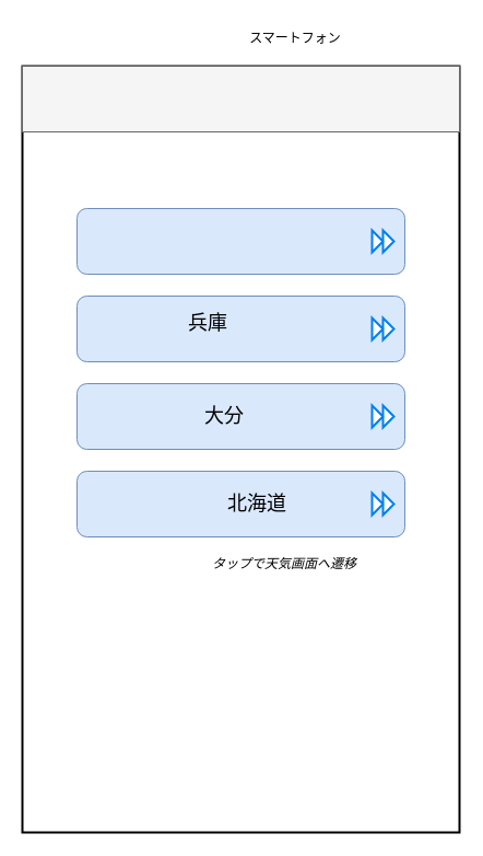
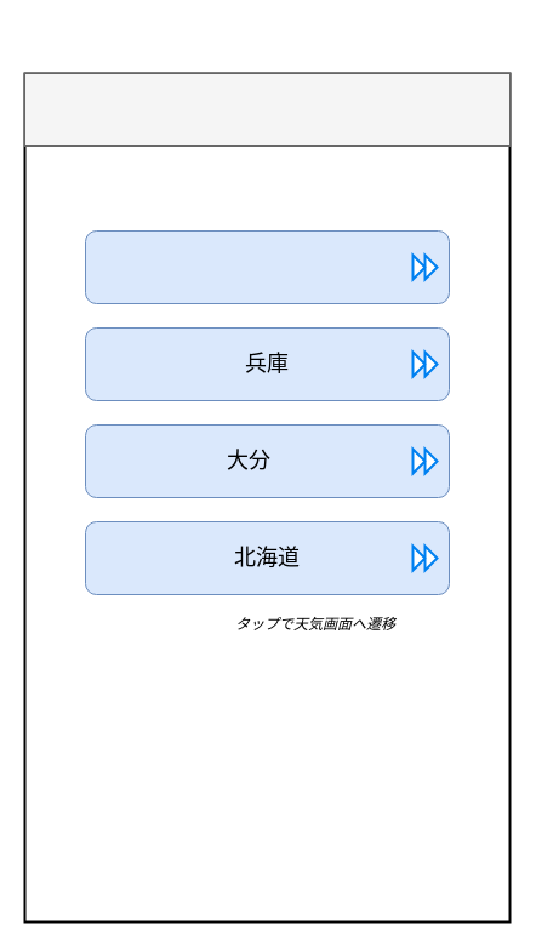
  <mxCell id="0" />
  <mxCell id="1" parent="0" />
  <mxCell id="2" value="" style="rounded=0;whiteSpace=wrap;html=1;strokeWidth=2;" vertex="1" parent="1"><mxGeometry x="20" y="60" width="400" height="700" as="geometry" /></mxCell>
  <mxCell id="3" value="" style="rounded=0;whiteSpace=wrap;html=1;fillColor=#f5f5f5;fontColor=#333333;strokeColor=#666666;" vertex="1" parent="1"><mxGeometry x="20" y="60" width="400" height="60" as="geometry" /></mxCell>
  <mxCell id="4" value="" style="rounded=1;whiteSpace=wrap;html=1;fillColor=#dae8fc;strokeColor=#6c8ebf;" vertex="1" parent="1"><mxGeometry x="70" y="190" width="300" height="60" as="geometry" /></mxCell>
  <mxCell id="5" value="" style="rounded=1;whiteSpace=wrap;html=1;fillColor=#dae8fc;strokeColor=#6c8ebf;" vertex="1" parent="1"><mxGeometry x="70" y="270" width="300" height="60" as="geometry" /></mxCell>
  <mxCell id="6" value="" style="rounded=1;whiteSpace=wrap;html=1;fillColor=#dae8fc;strokeColor=#6c8ebf;" vertex="1" parent="1"><mxGeometry x="70" y="350" width="300" height="60" as="geometry" /></mxCell>
  <mxCell id="7" value="" style="rounded=1;whiteSpace=wrap;html=1;fillColor=#dae8fc;strokeColor=#6c8ebf;" vertex="1" parent="1"><mxGeometry x="70" y="430" width="300" height="60" as="geometry" /></mxCell>
- <mxCell id="8" value="&lt;font style=&quot;font-size: 18px;&quot;&gt;兵庫&lt;/font&gt;" style="text;html=1;strokeColor=none;fillColor=none;align=center;verticalAlign=middle;whiteSpace=wrap;rounded=0;" vertex="1" parent="1"><mxGeometry x="160" y="280" width="60" height="30" as="geometry" /></mxCell>
+ <mxCell id="8" value="&lt;font style=&quot;font-size: 18px;&quot;&gt;兵庫&lt;/font&gt;" style="text;html=1;strokeColor=none;fillColor=none;align=center;verticalAlign=middle;whiteSpace=wrap;rounded=0;" vertex="1" parent="1"><mxGeometry x="190" y="285" width="60" height="30" as="geometry" /></mxCell>
  <mxCell id="9" value="&lt;font style=&quot;font-size: 18px;&quot;&gt;大分&lt;/font&gt;" style="text;html=1;strokeColor=none;fillColor=none;align=center;verticalAlign=middle;whiteSpace=wrap;rounded=0;" vertex="1" parent="1"><mxGeometry x="175" y="365" width="60" height="30" as="geometry" /></mxCell>
- <mxCell id="10" value="&lt;font style=&quot;font-size: 18px;&quot;&gt;北海道&lt;/font&gt;" style="text;html=1;strokeColor=none;fillColor=none;align=center;verticalAlign=middle;whiteSpace=wrap;rounded=0;" vertex="1" parent="1"><mxGeometry x="205" y="445" width="60" height="30" as="geometry" /></mxCell>
+ <mxCell id="10" value="&lt;font style=&quot;font-size: 18px;&quot;&gt;北海道&lt;/font&gt;" style="text;html=1;strokeColor=none;fillColor=none;align=center;verticalAlign=middle;whiteSpace=wrap;rounded=0;" vertex="1" parent="1"><mxGeometry x="190" y="445" width="60" height="30" as="geometry" /></mxCell>
  <mxCell id="11" value="" style="html=1;verticalLabelPosition=bottom;align=center;labelBackgroundColor=#ffffff;verticalAlign=top;strokeWidth=2;strokeColor=#0080F0;shadow=0;dashed=0;shape=mxgraph.ios7.icons.forward;" vertex="1" parent="1"><mxGeometry x="340" y="210" width="20" height="20" as="geometry" /></mxCell>
  <mxCell id="12" value="" style="html=1;verticalLabelPosition=bottom;align=center;labelBackgroundColor=#ffffff;verticalAlign=top;strokeWidth=2;strokeColor=#0080F0;shadow=0;dashed=0;shape=mxgraph.ios7.icons.forward;" vertex="1" parent="1"><mxGeometry x="340" y="290" width="20" height="20" as="geometry" /></mxCell>
  <mxCell id="13" value="" style="html=1;verticalLabelPosition=bottom;align=center;labelBackgroundColor=#ffffff;verticalAlign=top;strokeWidth=2;strokeColor=#0080F0;shadow=0;dashed=0;shape=mxgraph.ios7.icons.forward;" vertex="1" parent="1"><mxGeometry x="340" y="370" width="20" height="20" as="geometry" /></mxCell>
  <mxCell id="14" value="" style="html=1;verticalLabelPosition=bottom;align=center;labelBackgroundColor=#ffffff;verticalAlign=top;strokeWidth=2;strokeColor=#0080F0;shadow=0;dashed=0;shape=mxgraph.ios7.icons.forward;" vertex="1" parent="1"><mxGeometry x="340" y="450" width="20" height="20" as="geometry" /></mxCell>
  <mxCell id="15" value="" style="shape=image;html=1;verticalAlign=top;verticalLabelPosition=bottom;labelBackgroundColor=#ffffff;imageAspect=0;aspect=fixed;image=https://cdn0.iconfinder.com/data/icons/google-material-design-3-0/48/ic_location_city_48px-128.png" vertex="1" parent="1"><mxGeometry x="90" y="201" width="48" height="48" as="geometry" /></mxCell>
  <mxCell id="16" value="" style="shape=image;html=1;verticalAlign=top;verticalLabelPosition=bottom;labelBackgroundColor=#ffffff;imageAspect=0;aspect=fixed;image=https://cdn0.iconfinder.com/data/icons/google-material-design-3-0/48/ic_location_city_48px-128.png" vertex="1" parent="1"><mxGeometry x="90" y="281" width="48" height="48" as="geometry" /></mxCell>
  <mxCell id="17" value="" style="shape=image;html=1;verticalAlign=top;verticalLabelPosition=bottom;labelBackgroundColor=#ffffff;imageAspect=0;aspect=fixed;image=https://cdn0.iconfinder.com/data/icons/google-material-design-3-0/48/ic_location_city_48px-128.png" vertex="1" parent="1"><mxGeometry x="90" y="361" width="48" height="48" as="geometry" /></mxCell>
  <mxCell id="18" value="" style="shape=image;html=1;verticalAlign=top;verticalLabelPosition=bottom;labelBackgroundColor=#ffffff;imageAspect=0;aspect=fixed;image=https://cdn1.iconfinder.com/data/icons/material-core/20/location-on-128.png" vertex="1" parent="1"><mxGeometry x="90" y="441" width="48" height="48" as="geometry" /></mxCell>
- <mxCell id="19" value="スマートフォン" style="text;html=1;strokeColor=none;fillColor=none;align=center;verticalAlign=middle;whiteSpace=wrap;rounded=0;" vertex="1" parent="1"><mxGeometry x="220" y="20" width="100" height="30" as="geometry" /></mxCell>
  <mxCell id="20" value="&lt;font style=&quot;font-size: 12px;&quot;&gt;タップで天気画面へ遷移&lt;/font&gt;" style="text;html=1;strokeColor=none;fillColor=none;align=center;verticalAlign=middle;whiteSpace=wrap;rounded=0;fontStyle=2" vertex="1" parent="1"><mxGeometry x="150" y="500" width="220" height="30" as="geometry" /></mxCell>
